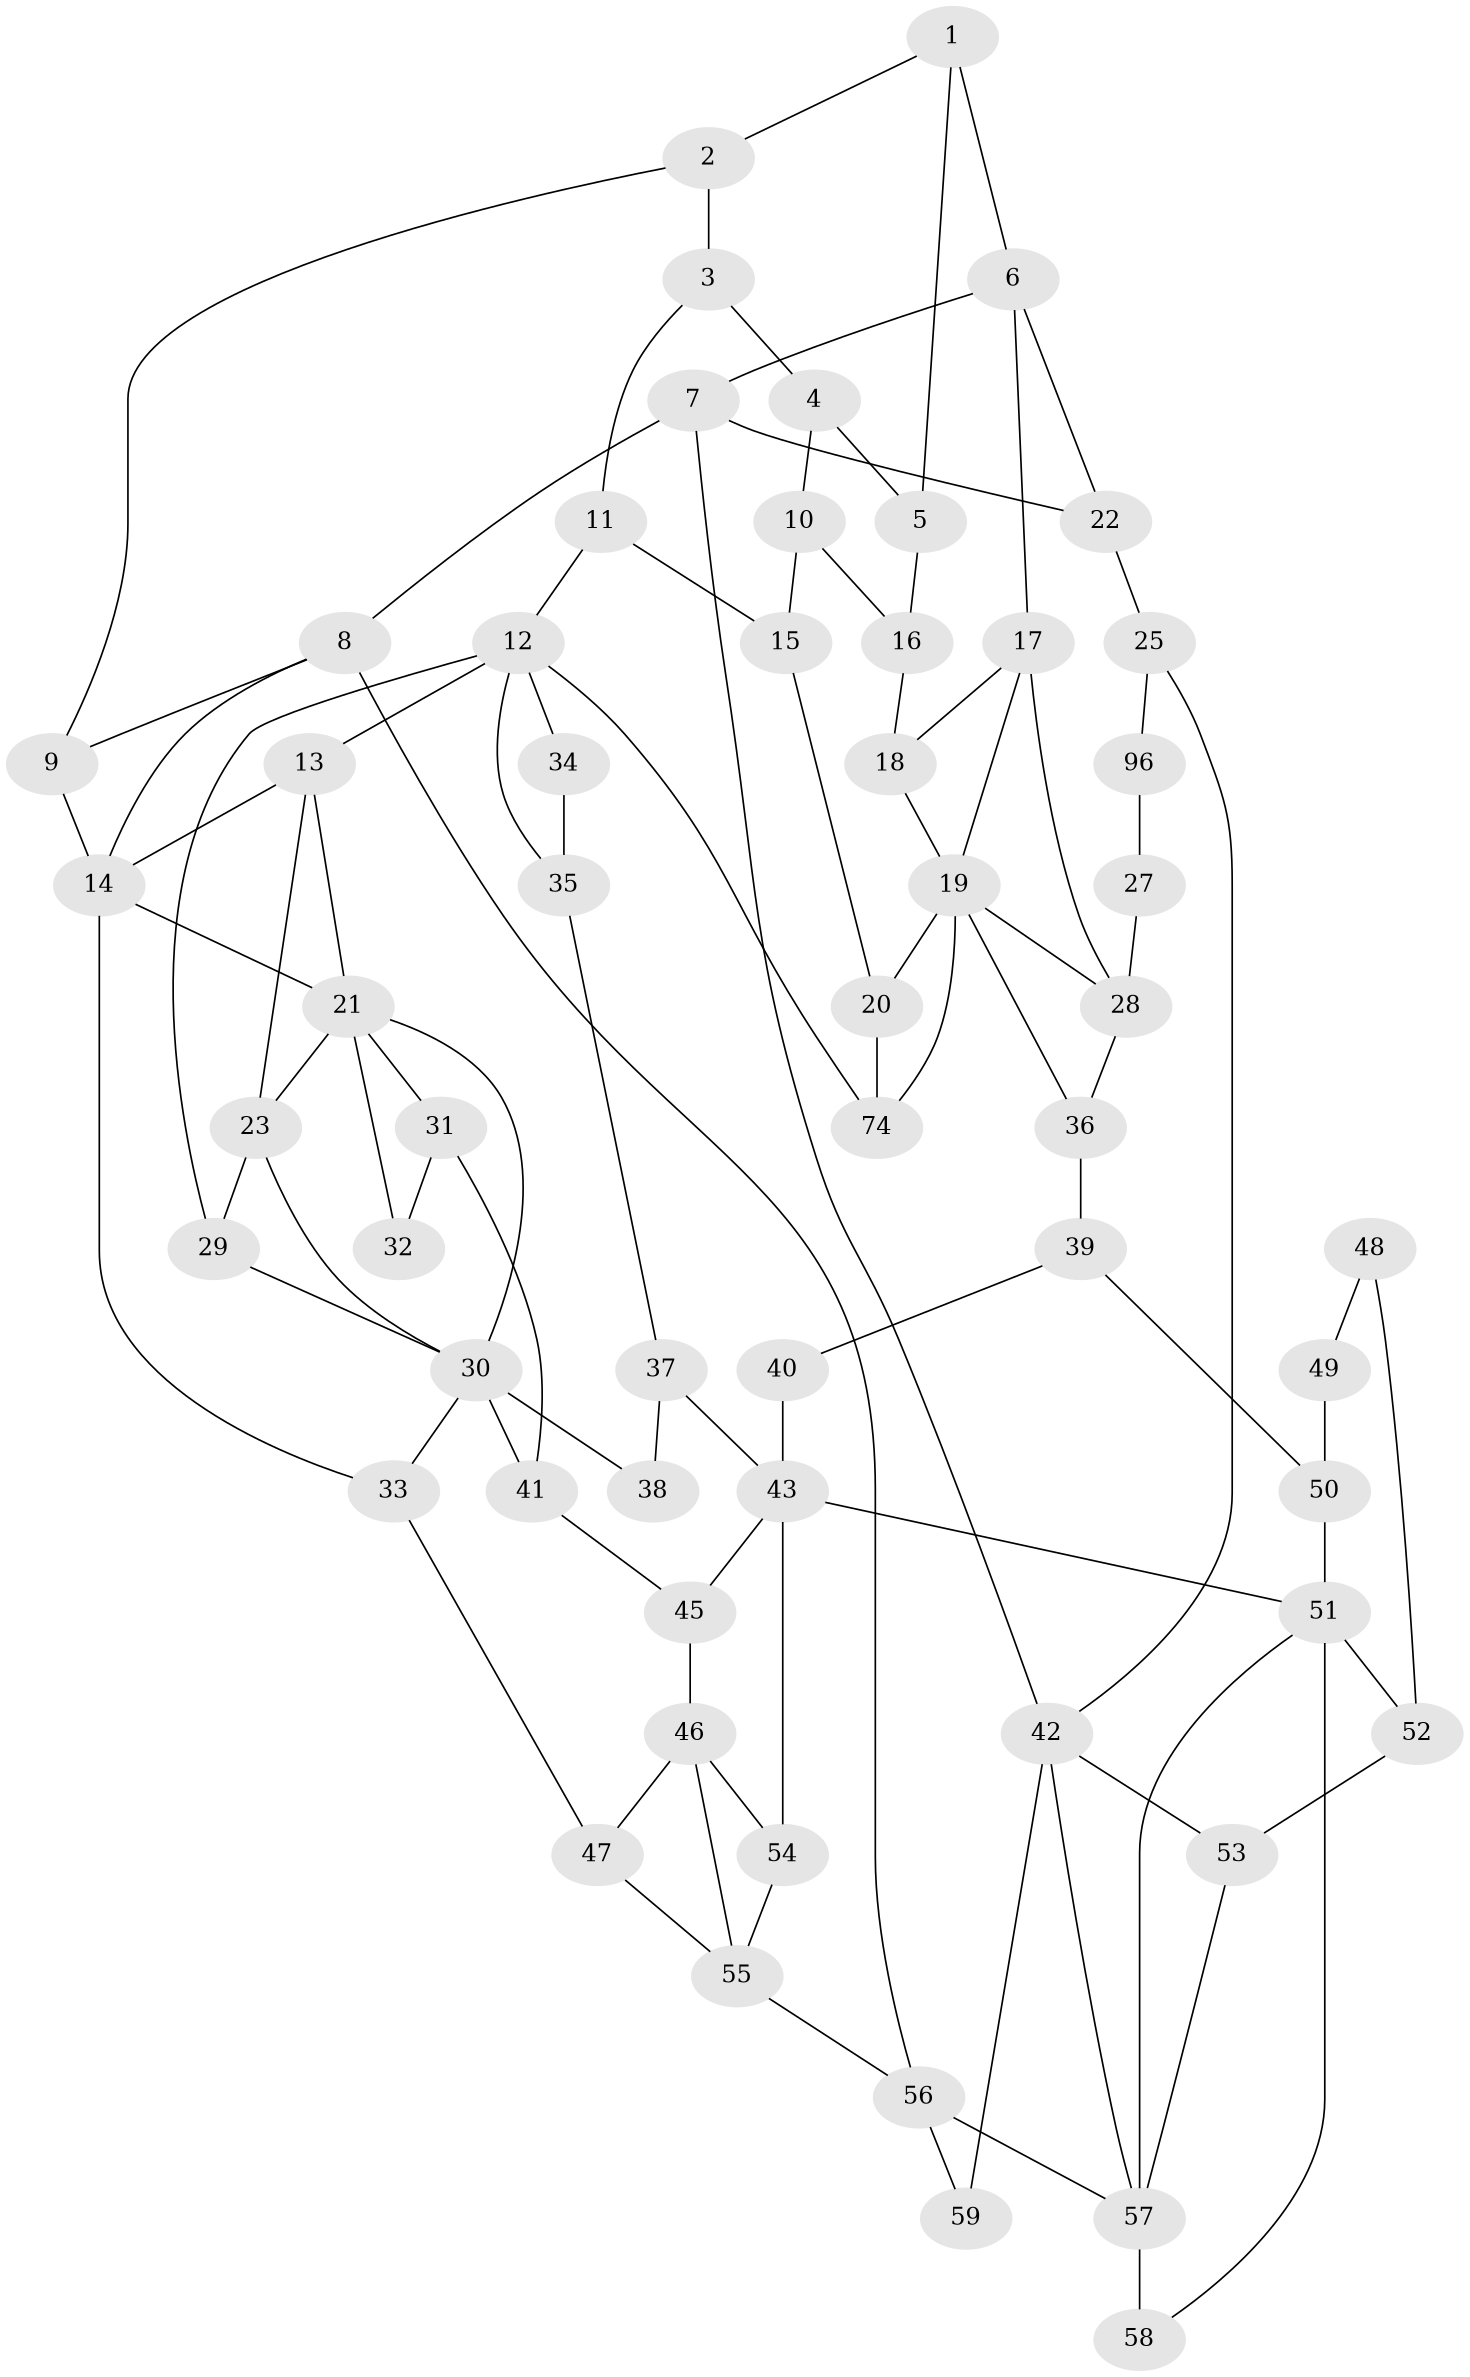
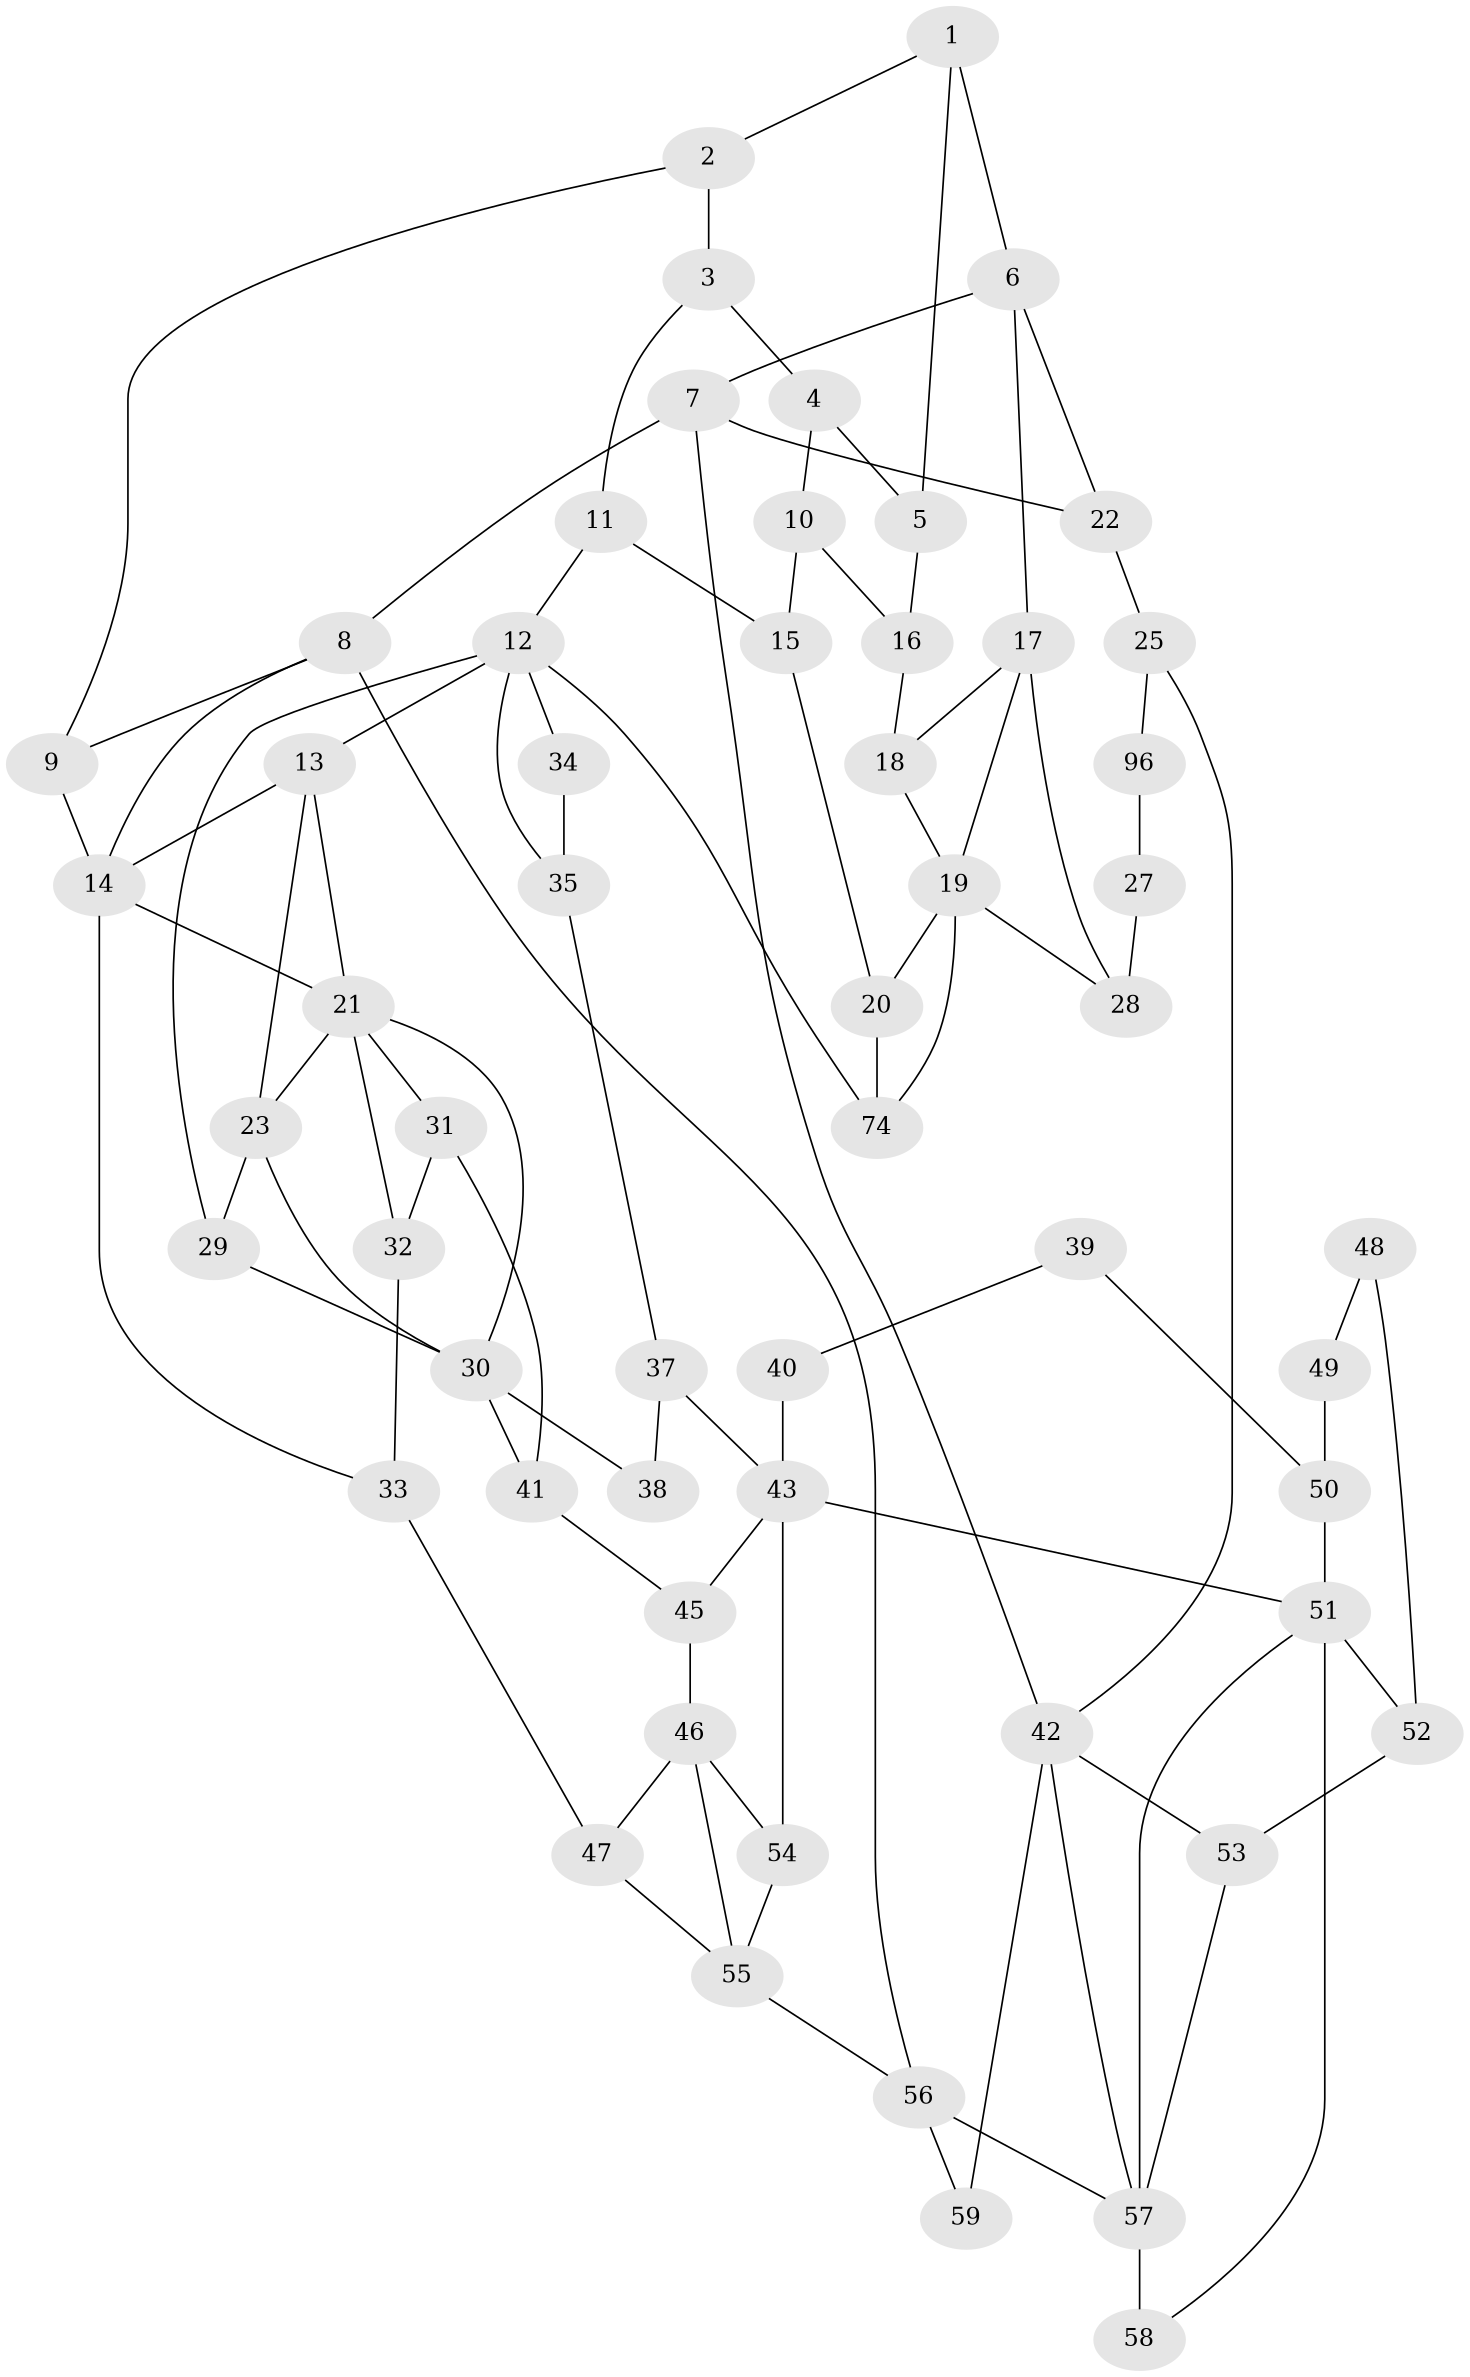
  graph {
    node [color=gray90 style=filled]
    edge [weight=1.0]
    1
    2
    5
    6
    3
    9
    16
    7
    17
    22
    4
    11
    14
    10
    15
    12
    18
    8
    42
    19
    28
    25
    56
    53
    57
    59
    21
    33
    20
    13
    n31 [label=74]
    29
    34
    35
    23
    30
    37
    31
    32
    47
-   36
    39
    38
    41
    n45 [label=96]
    27
    45
    55
    40
    43
    50
    51
    54
    46
    58
    52
    48
    49
    1 -- 2
    1 -- 5
    1 -- 6 [weight=2.0]
    2 -- 3
    2 -- 9
    5 -- 16
    6 -- 7
    6 -- 17 [weight=2.0]
    6 -- 22
    3 -- 4
    3 -- 11
    9 -- 14
    16 -- 18
    7 -- 22
    7 -- 8
    7 -- 42
    17 -- 18
    17 -- 19
    17 -- 28
    22 -- 25
    4 -- 5
    4 -- 10 [weight=2.0]
    11 -- 15
    11 -- 12
    14 -- 21
    14 -- 33
    10 -- 16
    10 -- 15
    15 -- 20
    12 -- 13
    12 -- n31
    12 -- 29
    12 -- 34
    12 -- 35
    18 -- 19
    8 -- 9
    8 -- 14
    8 -- 56
    42 -- 53
    42 -- 57
    42 -- 59 [weight=2.0]
    19 -- 28
    19 -- 20
    19 -- n31
-   19 -- 36
-   28 -- 36
    25 -- 42 [weight=2.0]
    25 -- n45 [weight=2.0]
    56 -- 57
    56 -- 59 [weight=2.0]
    53 -- 57
    57 -- 58 [weight=2.0]
    21 -- 23
    21 -- 30
    21 -- 31
    21 -- 32
    33 -- 47
    20 -- n31
    13 -- 14
    13 -- 21
    13 -- 23
    29 -- 30
    34 -- 35
    35 -- 37
    23 -- 29
    23 -- 30
    30 -- 38 [weight=2.0]
    30 -- 41
    37 -- 38
    37 -- 43
    31 -- 32
    31 -- 41
-   30 -- 33
+   32 -- 33
    47 -- 55
-   36 -- 39
    39 -- 40
    39 -- 50
    41 -- 45
    n45 -- 27 [weight=2.0]
    27 -- 28
    45 -- 46 [weight=2.0]
    55 -- 56 [weight=2.0]
    40 -- 43
    43 -- 45
    43 -- 51 [weight=2.0]
    43 -- 54
    50 -- 51
    51 -- 57
    51 -- 58
    51 -- 52
    54 -- 55
    46 -- 47
    46 -- 55 [weight=2.0]
    46 -- 54
    52 -- 53
    48 -- 52 [weight=2.0]
    48 -- 49 [weight=2.0]
    49 -- 50
  }
